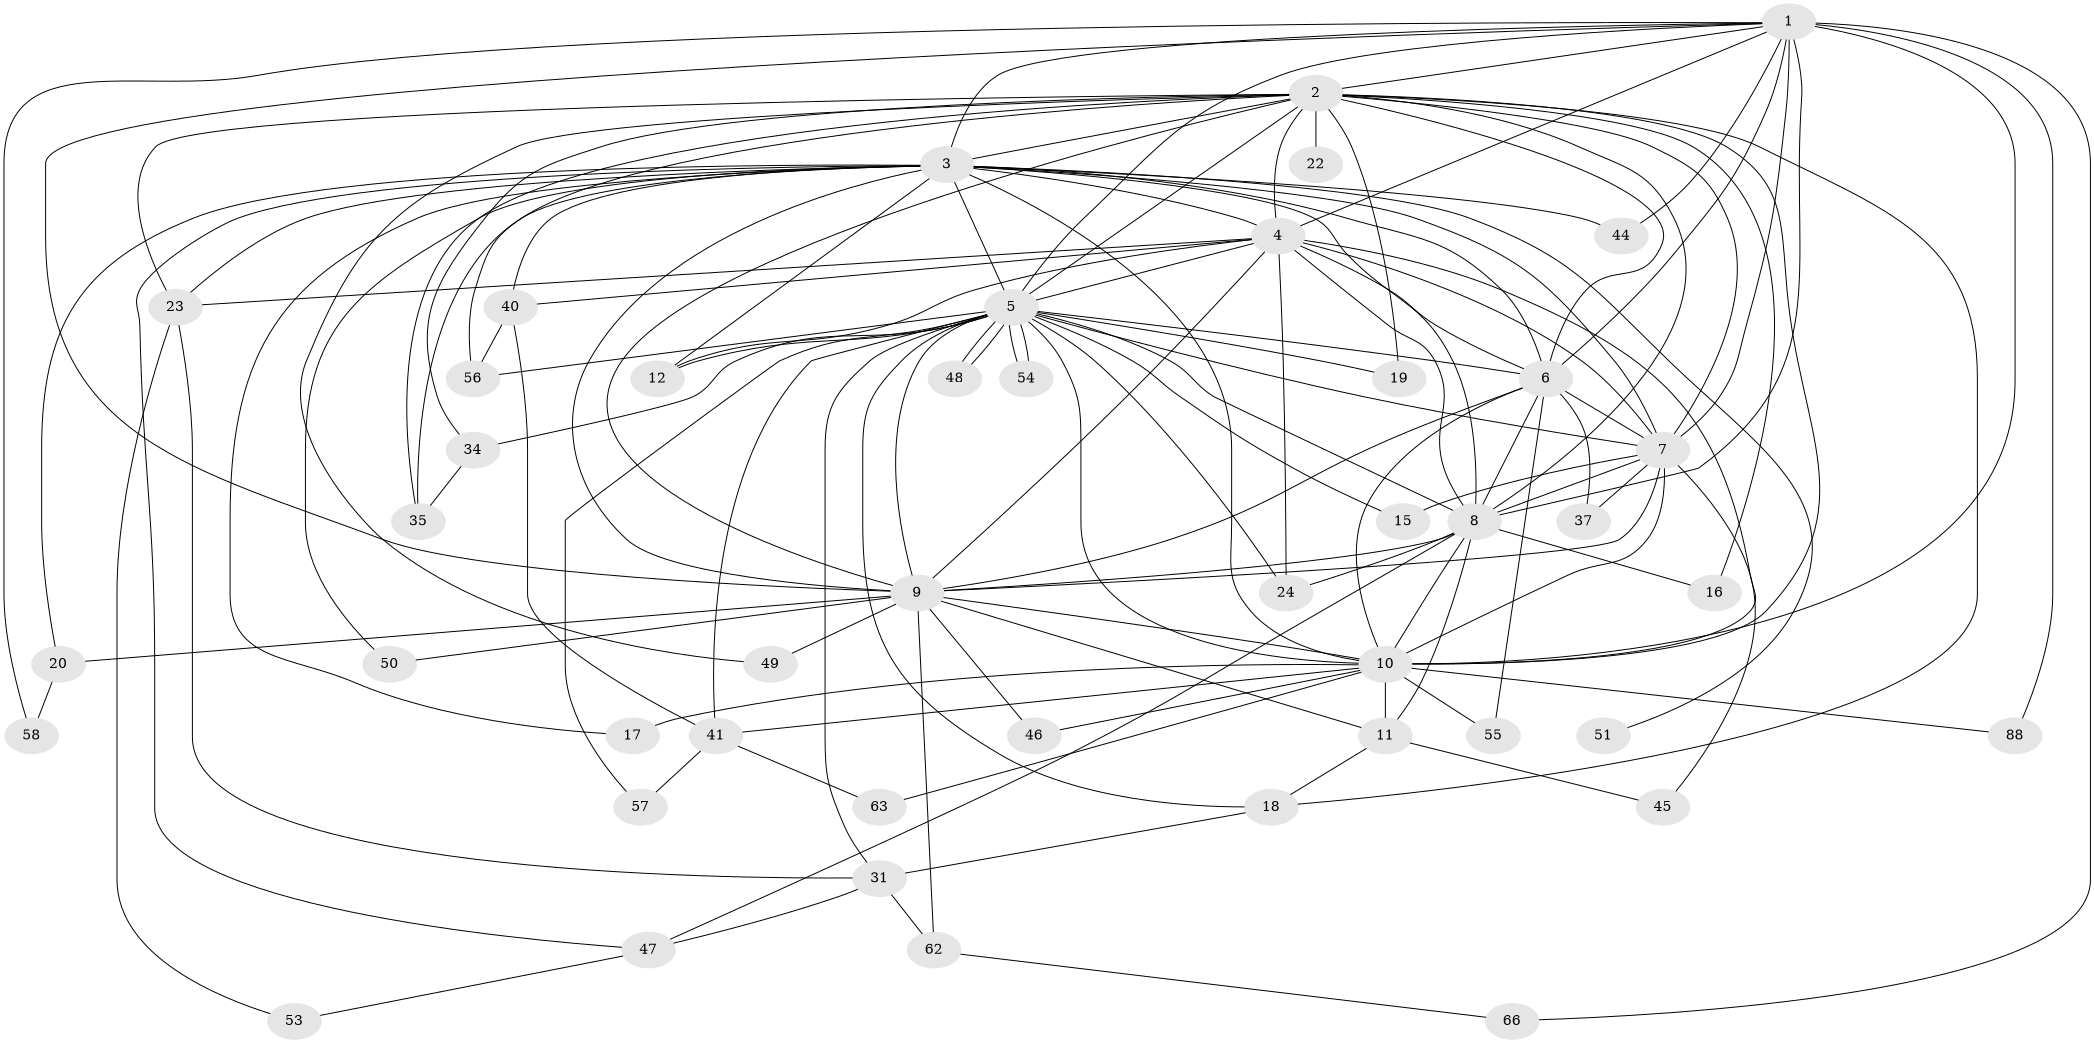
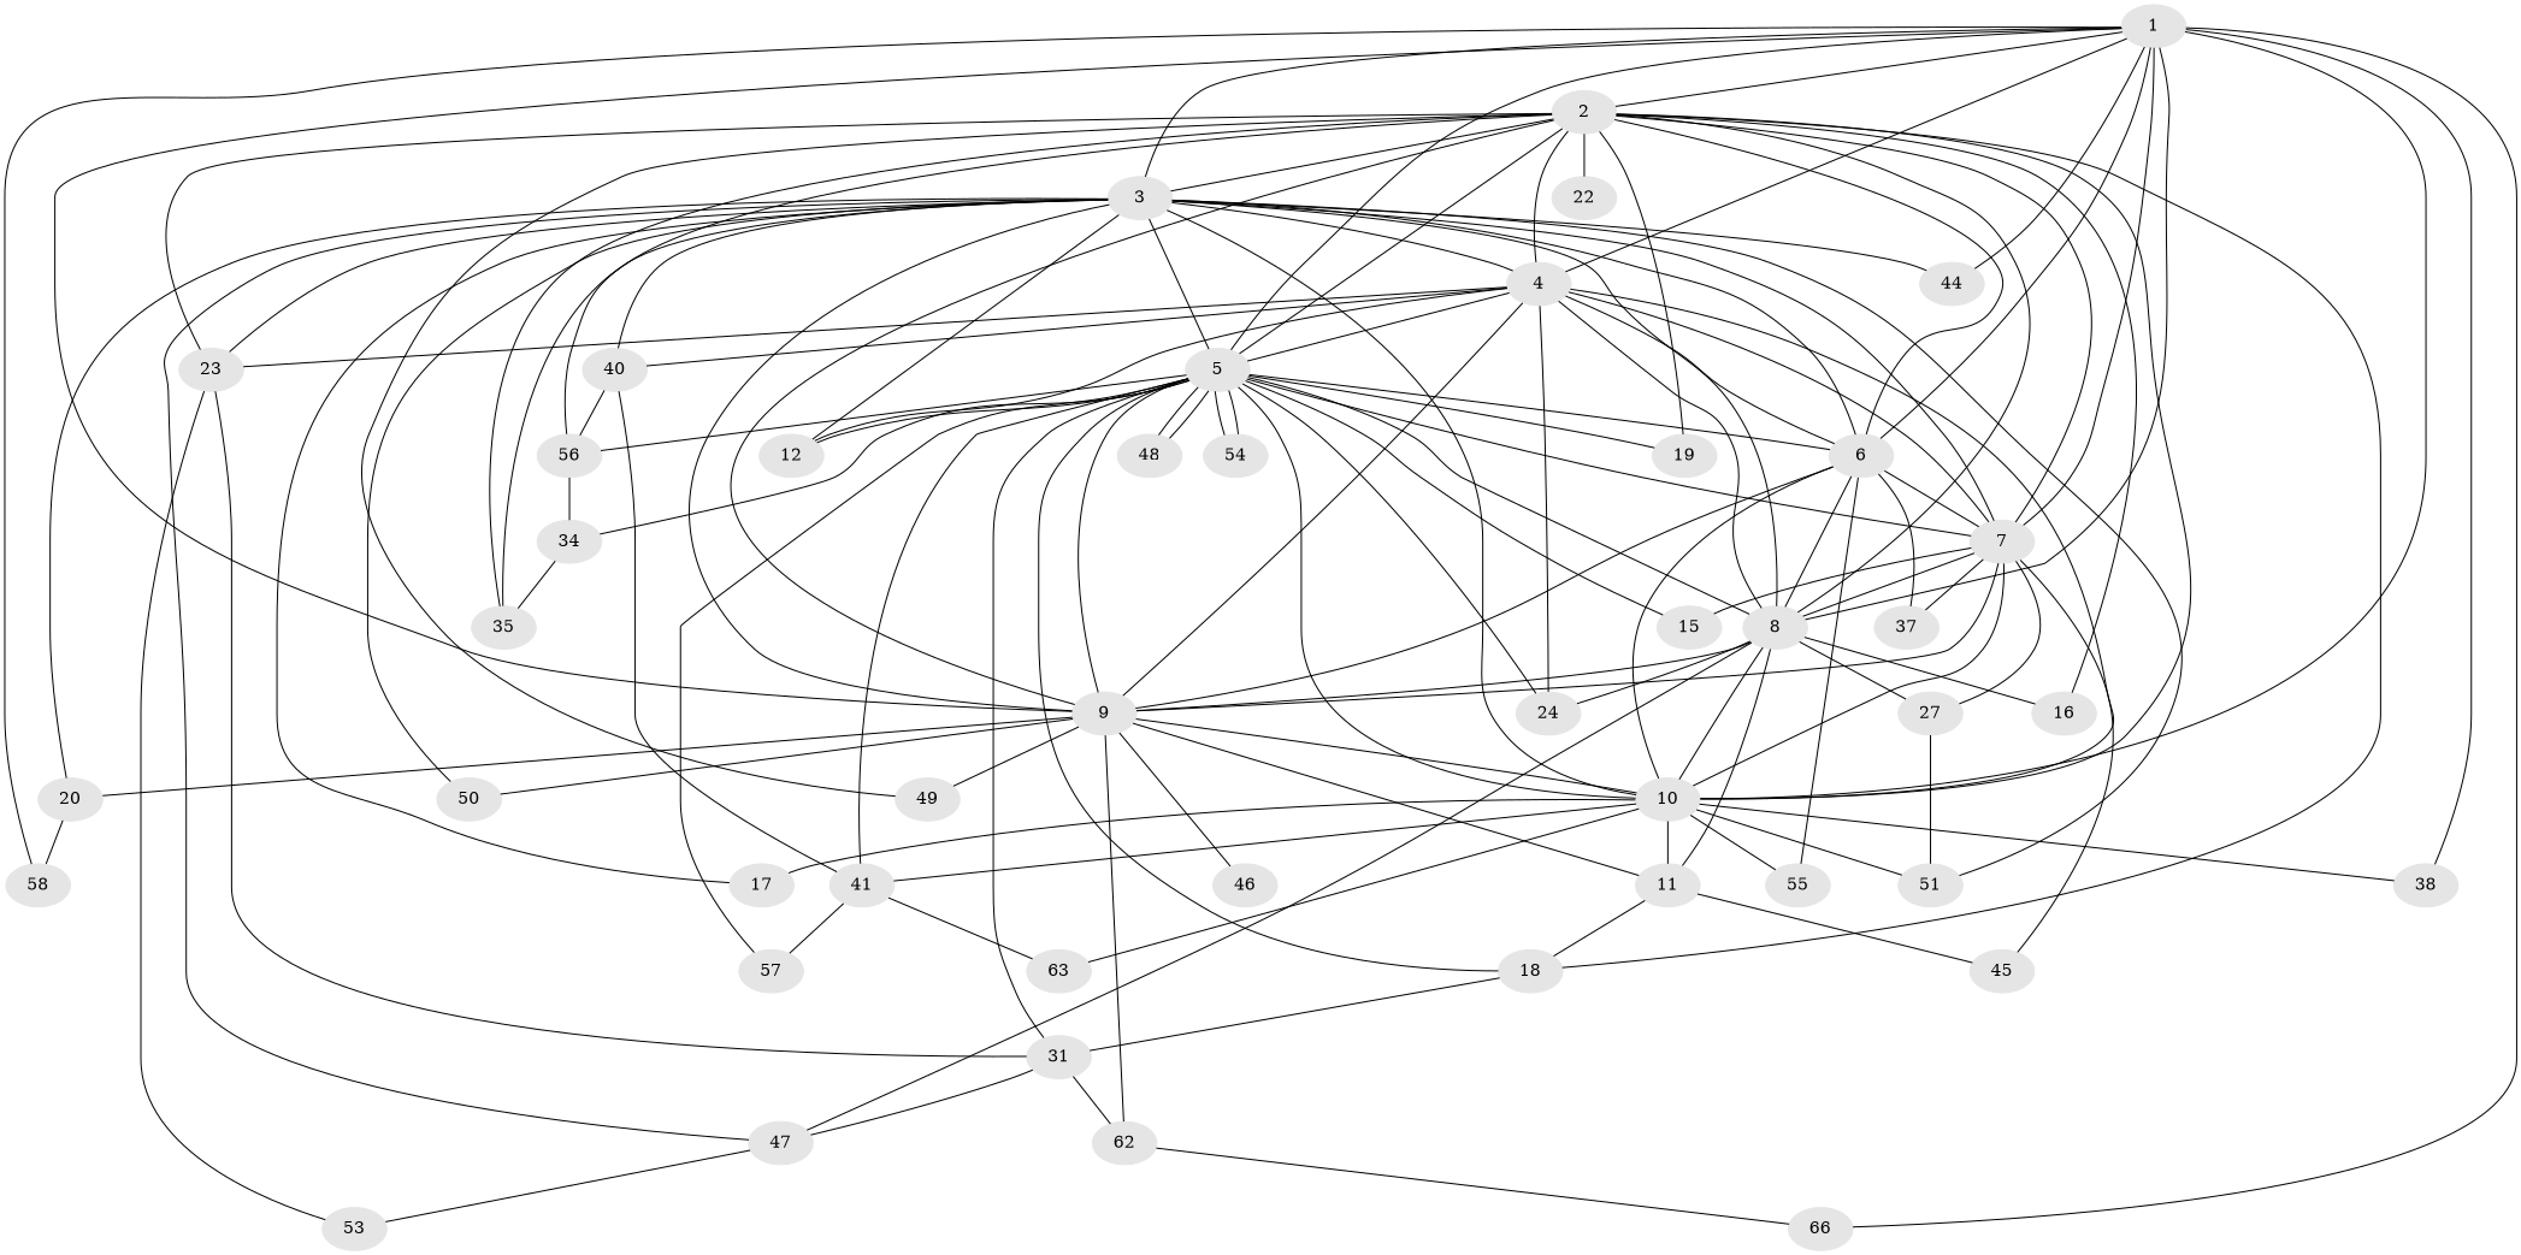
  graph {
    node [color=gray90 style=filled]
    1 [super="+21"]
    2 [super="+29"]
    3 [super="+30"]
    4 [super="+13"]
    5 [super="+60"]
    6 [super="+61"]
    7 [super="+26"]
    8 [super="+32"]
    9 [super="+14"]
    10 [super="+36"]
-   38 [label=88]
+   38
    44
    58
    66
    16
    18 [super="+28"]
    19
    22
    23 [super="+43"]
    34
    35 [super="+65"]
    49
    56 [super="+64"]
    12 [super="+42"]
    17
    20
    40
    47 [super="+59"]
    50
    51
    24 [super="+39"]
    15
    31 [super="+33"]
    41 [super="+52"]
    48
    54
    57
    37
    55
+   27
    45
    11 [super="+25"]
    46
    62
    63
    53
    1 -- 2
    1 -- 3
    1 -- 4
    1 -- 5
    1 -- 6
    1 -- 7
    1 -- 8
    1 -- 9
    1 -- 10
    1 -- 38
    1 -- 44
    1 -- 58
    1 -- 66
    2 -- 3
    2 -- 4
    2 -- 5
    2 -- 6
    2 -- 7
    2 -- 8
    2 -- 9
    2 -- 10
    2 -- 16
    2 -- 18
    2 -- 19 [weight=2]
    2 -- 22
    2 -- 23
-   2 -- 34
+   56 -- 34
    2 -- 35
    2 -- 49
    2 -- 56
    3 -- 4
    3 -- 5
    3 -- 6
    3 -- 7
    3 -- 8
    3 -- 9
    3 -- 10 [weight=2]
    3 -- 44
    3 -- 23
    3 -- 35
    3 -- 12
    3 -- 17
    3 -- 20
    3 -- 40
    3 -- 47
    3 -- 50
    3 -- 51
    4 -- 5
    4 -- 6
    4 -- 7 [weight=2]
    4 -- 8
    4 -- 9
    4 -- 10
    4 -- 23
    4 -- 12
    4 -- 40
    4 -- 24
    5 -- 6 [weight=2]
    5 -- 7
    5 -- 8 [weight=2]
    5 -- 9 [weight=3]
    5 -- 10
    5 -- 18
    5 -- 19
    5 -- 34
    5 -- 56
    5 -- 12
    5 -- 24
    5 -- 15
    5 -- 31
    5 -- 41
    5 -- 48
    5 -- 48
    5 -- 54
    5 -- 54
    5 -- 57
    6 -- 7 [weight=2]
    6 -- 8
    6 -- 9
    6 -- 10
    6 -- 37
    6 -- 55
    7 -- 8
    7 -- 9
    7 -- 10
    7 -- 15
    7 -- 37
+   7 -- 27
    7 -- 45
    8 -- 9
    8 -- 10 [weight=2]
    8 -- 16
    8 -- 47
    8 -- 24
+   8 -- 27
    8 -- 11
    9 -- 10
    9 -- 49
    9 -- 20
    9 -- 50
    9 -- 11
    9 -- 46
    9 -- 62
    10 -- 38
    10 -- 17
    10 -- 41
    10 -- 55
    10 -- 11
-   10 -- 46
+   10 -- 51
    10 -- 63
    18 -- 31
    23 -- 31
    23 -- 53
    34 -- 35
    20 -- 58
    40 -- 56
    40 -- 41
    47 -- 53
    31 -- 47
    31 -- 62
    41 -- 57
    41 -- 63
+   27 -- 51
    11 -- 18
    11 -- 45
    62 -- 66
  }
